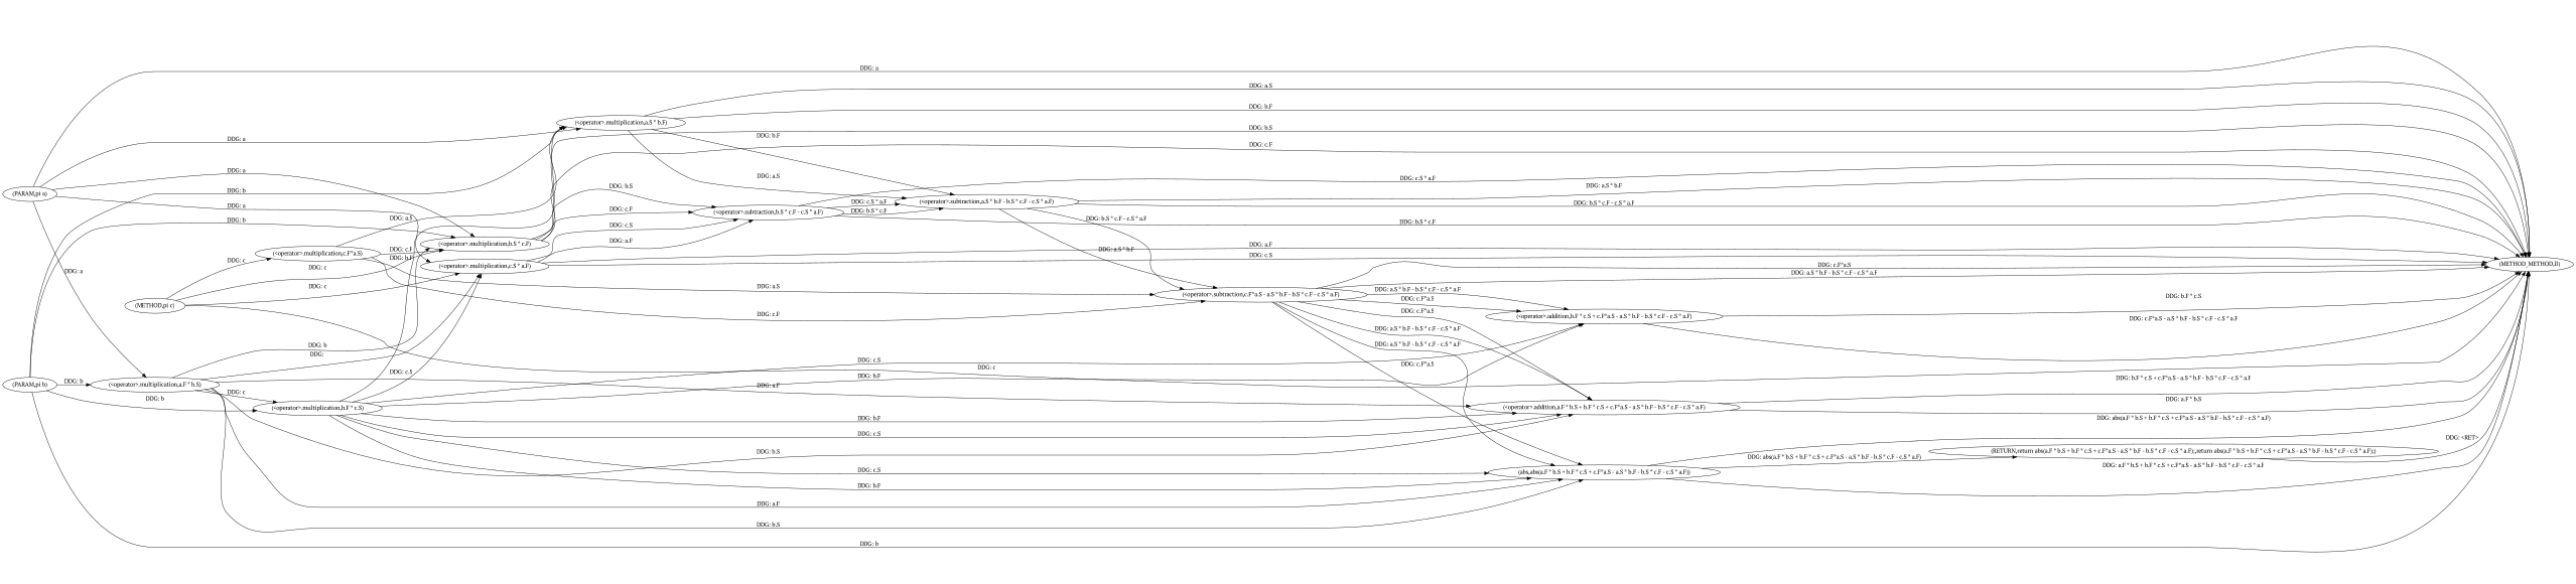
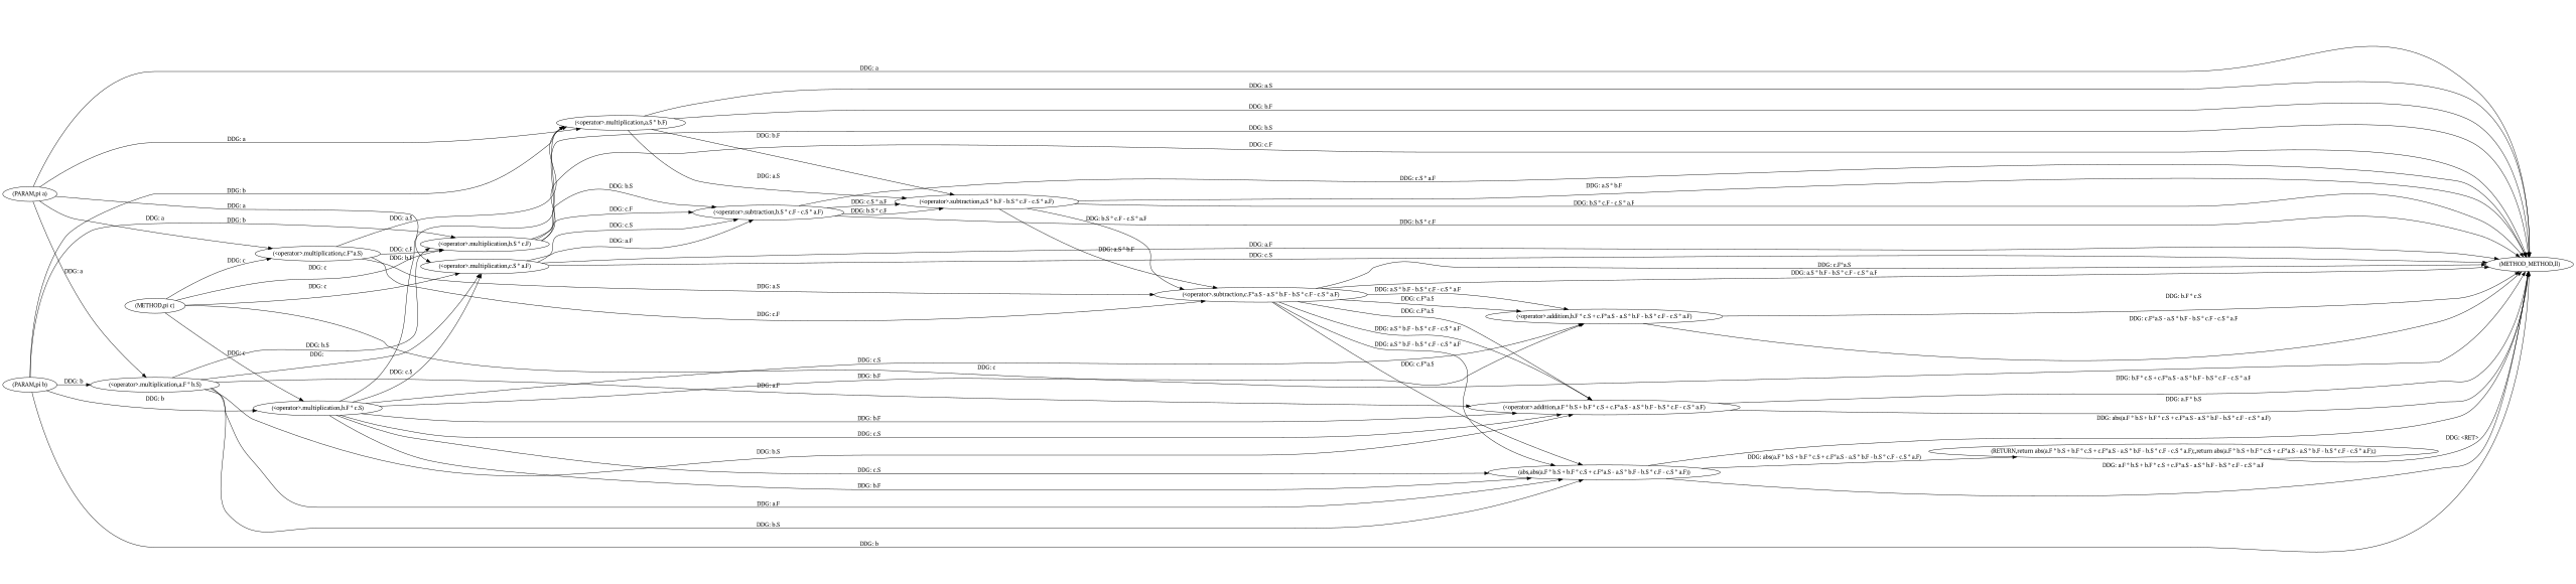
  digraph {
    fontname="PT Serif"
    rankdir=LR
    node [fontname="PT Serif"]
    edge [fontname="PT Serif"]
    n1 [label="(PARAM,pi a)"]
    n2 [label="(METHOD_METHOD,ll)"]
    n3 [label="(<operator>.multiplication,a.F * b.S)"]
    n4 [label="(<operator>.multiplication,c.F*a.S)"]
    n5 [label="(<operator>.multiplication,a.S * b.F)"]
    n6 [label="(<operator>.multiplication,c.S * a.F)"]
    n7 [label="(PARAM,pi b)"]
    n8 [label="(<operator>.multiplication,b.F * c.S)"]
    n9 [label="(<operator>.multiplication,b.S * c.F)"]
    n10 [label="(METHOD,pi c)"]
    n11 [label="(abs,abs(a.F * b.S + b.F * c.S + c.F*a.S - a.S * b.F - b.S * c.F - c.S * a.F))"]
    n12 [label="(<operator>.addition,a.F * b.S + b.F * c.S + c.F*a.S - a.S * b.F - b.S * c.F - c.S * a.F)"]
    n13 [label="(<operator>.subtraction,c.F*a.S - a.S * b.F - b.S * c.F - c.S * a.F)"]
    n14 [label="(<operator>.subtraction,a.S * b.F - b.S * c.F - c.S * a.F)"]
    n15 [label="(<operator>.subtraction,b.S * c.F - c.S * a.F)"]
    n16 [label="(<operator>.addition,b.F * c.S + c.F*a.S - a.S * b.F - b.S * c.F - c.S * a.F)"]
    n17 [label="(RETURN,return abs(a.F * b.S + b.F * c.S + c.F*a.S - a.S * b.F - b.S * c.F - c.S * a.F);,return abs(a.F * b.S + b.F * c.S + c.F*a.S - a.S * b.F - b.S * c.F - c.S * a.F);)"]
    n1 -> n2 [label="DDG: a"]
    n1 -> n3 [label="DDG: a"]
-   n1 -> n9 [label="DDG: a"]
+   n1 -> n4 [label="DDG: a"]
    n1 -> n5 [label="DDG: a"]
    n1 -> n6 [label="DDG: a"]
    n3 -> n6 [label="DDG: "]
-   n3 -> n9 [label="DDG: b"]
+   n3 -> n9 [label="DDG: b.S"]
    n3 -> n11 [label="DDG: b.S"]
    n3 -> n11 [label="DDG: a.F"]
    n3 -> n12 [label="DDG: b.S"]
    n3 -> n12 [label="DDG: a.F"]
    n4 -> n5 [label="DDG: a.S"]
    n4 -> n9 [label="DDG: c.F"]
    n4 -> n13 [label="DDG: a.S"]
    n4 -> n13 [label="DDG: c.F"]
    n5 -> n2 [label="DDG: a.S"]
    n5 -> n2 [label="DDG: b.F"]
    n5 -> n14 [label="DDG: a.S"]
    n5 -> n14 [label="DDG: b.F"]
    n6 -> n2 [label="DDG: c.S"]
    n6 -> n2 [label="DDG: a.F"]
    n6 -> n15 [label="DDG: c.S"]
    n6 -> n15 [label="DDG: a.F"]
    n7 -> n2 [label="DDG: b"]
    n7 -> n3 [label="DDG: b"]
    n7 -> n5 [label="DDG: b"]
    n7 -> n8 [label="DDG: b"]
    n7 -> n9 [label="DDG: b"]
    n8 -> n5 [label="DDG: b.F"]
    n8 -> n6 [label="DDG: c.S"]
    n8 -> n11 [label="DDG: c.S"]
    n8 -> n11 [label="DDG: b.F"]
    n8 -> n12 [label="DDG: c.S"]
    n8 -> n12 [label="DDG: b.F"]
    n8 -> n16 [label="DDG: c.S"]
    n8 -> n16 [label="DDG: b.F"]
    n9 -> n2 [label="DDG: b.S"]
    n9 -> n2 [label="DDG: c.F"]
    n9 -> n15 [label="DDG: c.F"]
    n9 -> n15 [label="DDG: b.S"]
    n10 -> n2 [label="DDG: c"]
    n10 -> n4 [label="DDG: c"]
    n10 -> n6 [label="DDG: c"]
-   n3 -> n8 [label="DDG: c"]
+   n10 -> n8 [label="DDG: c"]
    n10 -> n9 [label="DDG: c"]
    n11 -> n2 [label="DDG: a.F * b.S + b.F * c.S + c.F*a.S - a.S * b.F - b.S * c.F - c.S * a.F"]
    n11 -> n2 [label="DDG: abs(a.F * b.S + b.F * c.S + c.F*a.S - a.S * b.F - b.S * c.F - c.S * a.F)"]
    n11 -> n17 [label="DDG: abs(a.F * b.S + b.F * c.S + c.F*a.S - a.S * b.F - b.S * c.F - c.S * a.F)"]
    n12 -> n2 [label="DDG: a.F * b.S"]
    n12 -> n2 [label="DDG: b.F * c.S + c.F*a.S - a.S * b.F - b.S * c.F - c.S * a.F"]
    n13 -> n2 [label="DDG: c.F*a.S"]
    n13 -> n2 [label="DDG: a.S * b.F - b.S * c.F - c.S * a.F"]
    n13 -> n11 [label="DDG: c.F*a.S"]
    n13 -> n11 [label="DDG: a.S * b.F - b.S * c.F - c.S * a.F"]
    n13 -> n12 [label="DDG: c.F*a.S"]
    n13 -> n12 [label="DDG: a.S * b.F - b.S * c.F - c.S * a.F"]
    n13 -> n16 [label="DDG: c.F*a.S"]
    n13 -> n16 [label="DDG: a.S * b.F - b.S * c.F - c.S * a.F"]
    n14 -> n2 [label="DDG: a.S * b.F"]
    n14 -> n2 [label="DDG: b.S * c.F - c.S * a.F"]
    n14 -> n13 [label="DDG: a.S * b.F"]
    n14 -> n13 [label="DDG: b.S * c.F - c.S * a.F"]
    n15 -> n2 [label="DDG: b.S * c.F"]
    n15 -> n2 [label="DDG: c.S * a.F"]
    n15 -> n14 [label="DDG: c.S * a.F"]
    n15 -> n14 [label="DDG: b.S * c.F"]
    n16 -> n2 [label="DDG: b.F * c.S"]
    n16 -> n2 [label="DDG: c.F*a.S - a.S * b.F - b.S * c.F - c.S * a.F"]
    n17 -> n2 [label="DDG: <RET>"]
  }
